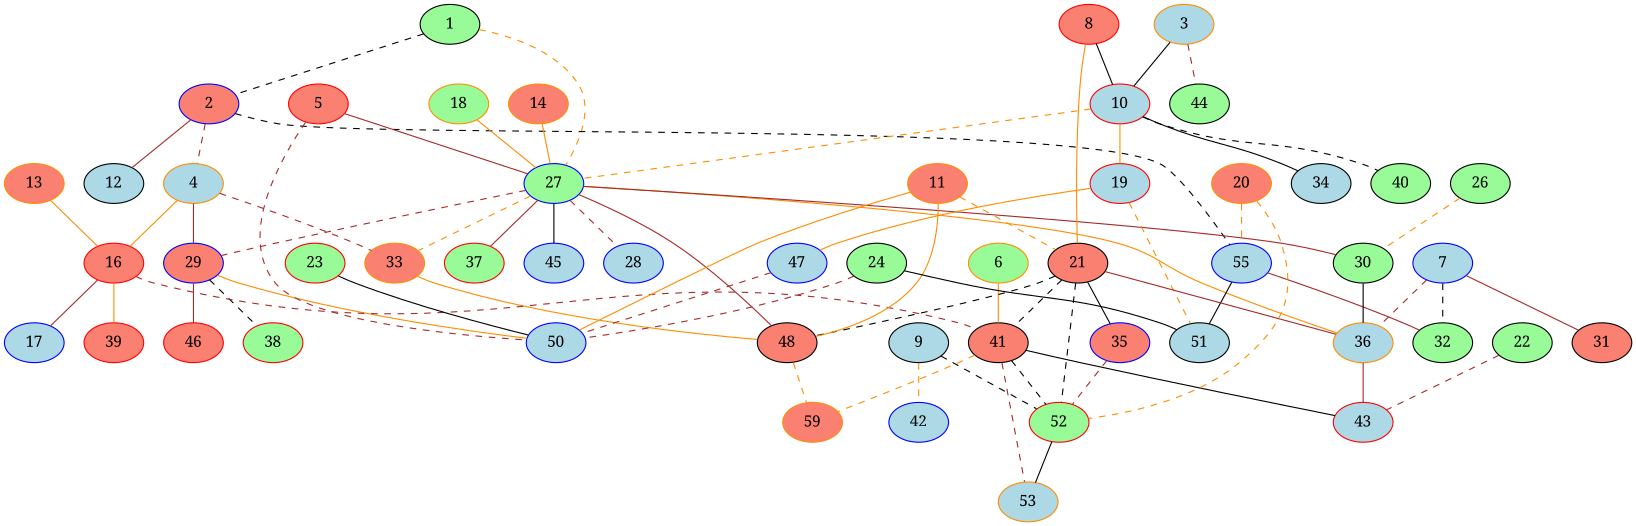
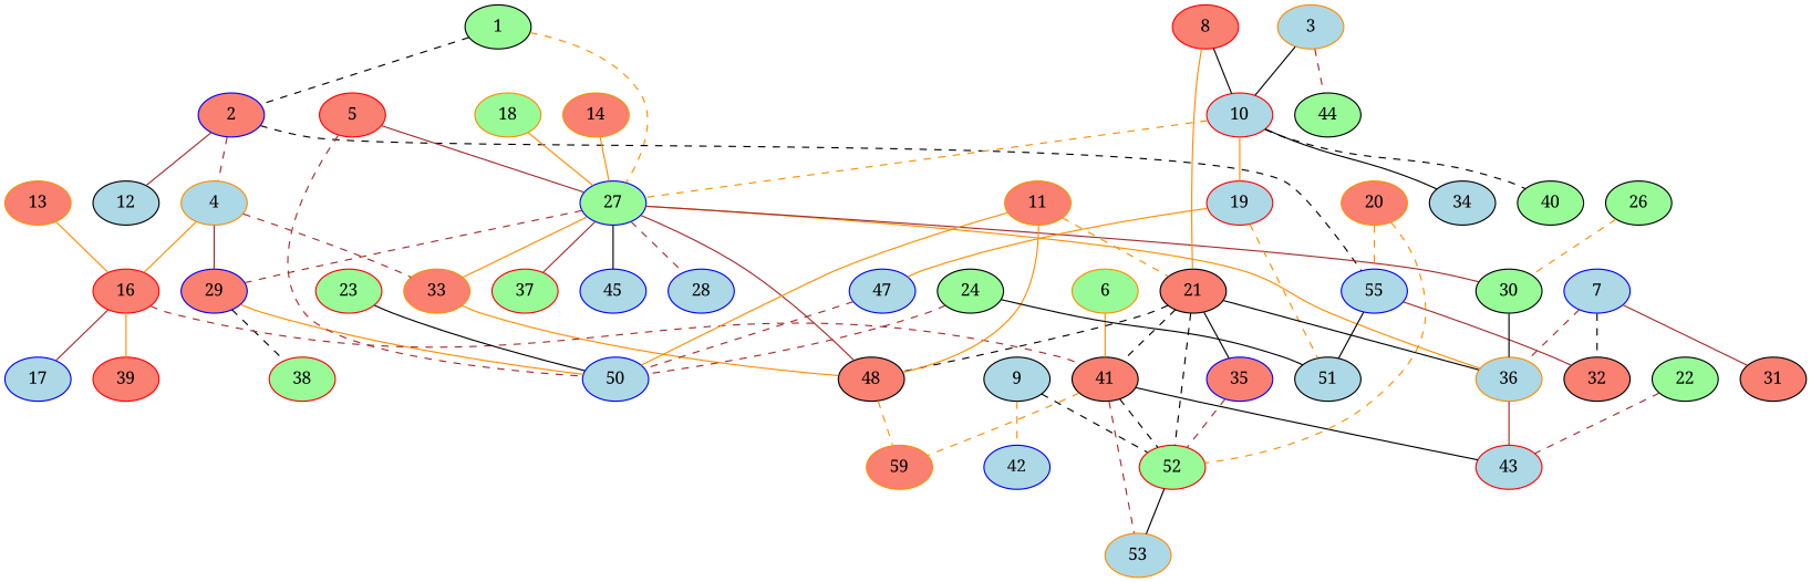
  graph {
    fontname="Noto Serif"
    node [color=black fillcolor=salmon fontname="Noto Serif" style=filled]
    edge [color=darkorange fontname="Noto Serif" style=solid weight=1.0]
    1 [fillcolor=palegreen]
    2 [color=blue]
    27 [color=blue fillcolor=palegreen]
    4 [color=darkorange fillcolor=lightblue]
    12 [fillcolor=lightblue]
    n6 [color=blue fillcolor=lightblue label=55]
    29 [color=blue]
    33 [color=darkorange]
    36 [color=darkorange fillcolor=lightblue]
    48
    30 [fillcolor=palegreen]
    28 [color=blue fillcolor=lightblue]
    37 [color=red fillcolor=palegreen]
    45 [color=blue fillcolor=lightblue]
    16 [color=red]
-   32 [fillcolor=palegreen]
+   32
    51 [fillcolor=lightblue]
    3 [color=darkorange fillcolor=lightblue]
    10 [color=red fillcolor=lightblue]
    44 [fillcolor=palegreen]
    19 [color=red fillcolor=lightblue]
    34 [fillcolor=lightblue]
    40 [fillcolor=palegreen]
    41
    17 [color=blue fillcolor=lightblue]
    39 [color=red]
    50 [color=blue fillcolor=lightblue]
    38 [color=red fillcolor=palegreen]
-   46 [color=red]
    5 [color=red]
    6 [color=darkorange fillcolor=palegreen]
    52 [color=red fillcolor=palegreen]
    43 [color=red fillcolor=lightblue]
    n34 [color=darkorange label=59]
    53 [color=darkorange fillcolor=lightblue]
    7 [color=blue fillcolor=lightblue]
    31
    8 [color=red]
    21
    35 [color=blue]
    42 [color=blue fillcolor=lightblue]
    9 [fillcolor=lightblue]
    47 [color=blue fillcolor=lightblue]
    11 [color=darkorange]
    13 [color=darkorange]
    14 [color=darkorange]
    18 [color=darkorange fillcolor=palegreen]
    20 [color=darkorange]
    22 [fillcolor=palegreen]
    23 [color=red fillcolor=palegreen]
    24 [fillcolor=palegreen]
    26 [fillcolor=palegreen]
    1 -- 2 [color=black style=dashed]
    1 -- 27 [style=dashed]
    2 -- 4 [color=brown style=dashed]
    2 -- 12 [color=brown]
    2 -- n6 [color=black style=dashed]
    27 -- 29 [color=brown style=dashed]
-   27 -- 33 [style=dashed]
+   27 -- 33
    27 -- 36
    27 -- 48 [color=brown]
    27 -- 30 [color=brown]
    27 -- 28 [color=brown style=dashed]
    27 -- 37 [color=brown]
    27 -- 45 [color=black]
    4 -- 29 [color=brown]
    4 -- 33 [color=brown style=dashed]
    4 -- 16
    n6 -- 32 [color=brown]
    n6 -- 51 [color=black]
    29 -- 50
    29 -- 38 [color=black style=dashed]
-   29 -- 46 [color=brown]
    33 -- 48 [weight=2.0]
    36 -- 43 [color=brown weight=2.0]
    48 -- n34 [style=dashed]
    30 -- 36 [color=black]
    16 -- 41 [color=brown style=dashed]
    16 -- 17 [color=brown]
    16 -- 39
    3 -- 10 [color=black]
    3 -- 44 [color=brown style=dashed]
    10 -- 27 [style=dashed]
    10 -- 19
    10 -- 34 [color=black]
    10 -- 40 [color=black style=dashed]
    19 -- 51 [style=dashed]
    19 -- 47
    41 -- 52 [color=black style=dashed]
    41 -- 43 [color=black]
    41 -- n34 [style=dashed]
    41 -- 53 [color=brown style=dashed]
    5 -- 27 [color=brown]
    5 -- 50 [color=brown style=dashed]
    6 -- 41
    52 -- 53 [color=black]
    7 -- 36 [color=brown style=dashed]
    7 -- 32 [color=black style=dashed]
    7 -- 31 [color=brown]
    8 -- 10 [color=black]
    8 -- 21
-   21 -- 36 [color=brown]
+   21 -- 36 [color=black]
    21 -- 48 [color=black style=dashed]
    21 -- 41 [color=black style=dashed]
    21 -- 52 [color=black style=dashed]
    21 -- 35 [color=black]
    35 -- 52 [color=brown style=dashed]
    9 -- 52 [color=black style=dashed]
    9 -- 42 [style=dashed]
    47 -- 50 [color=brown style=dashed]
    11 -- 48
    11 -- 50
    11 -- 21 [style=dashed]
    13 -- 16
    14 -- 27
    18 -- 27
    20 -- n6 [style=dashed]
    20 -- 52 [style=dashed]
    22 -- 43 [color=brown style=dashed]
    23 -- 50 [color=black]
    24 -- 51 [color=black]
    24 -- 50 [color=brown style=dashed]
    26 -- 30 [style=dashed]
  }
